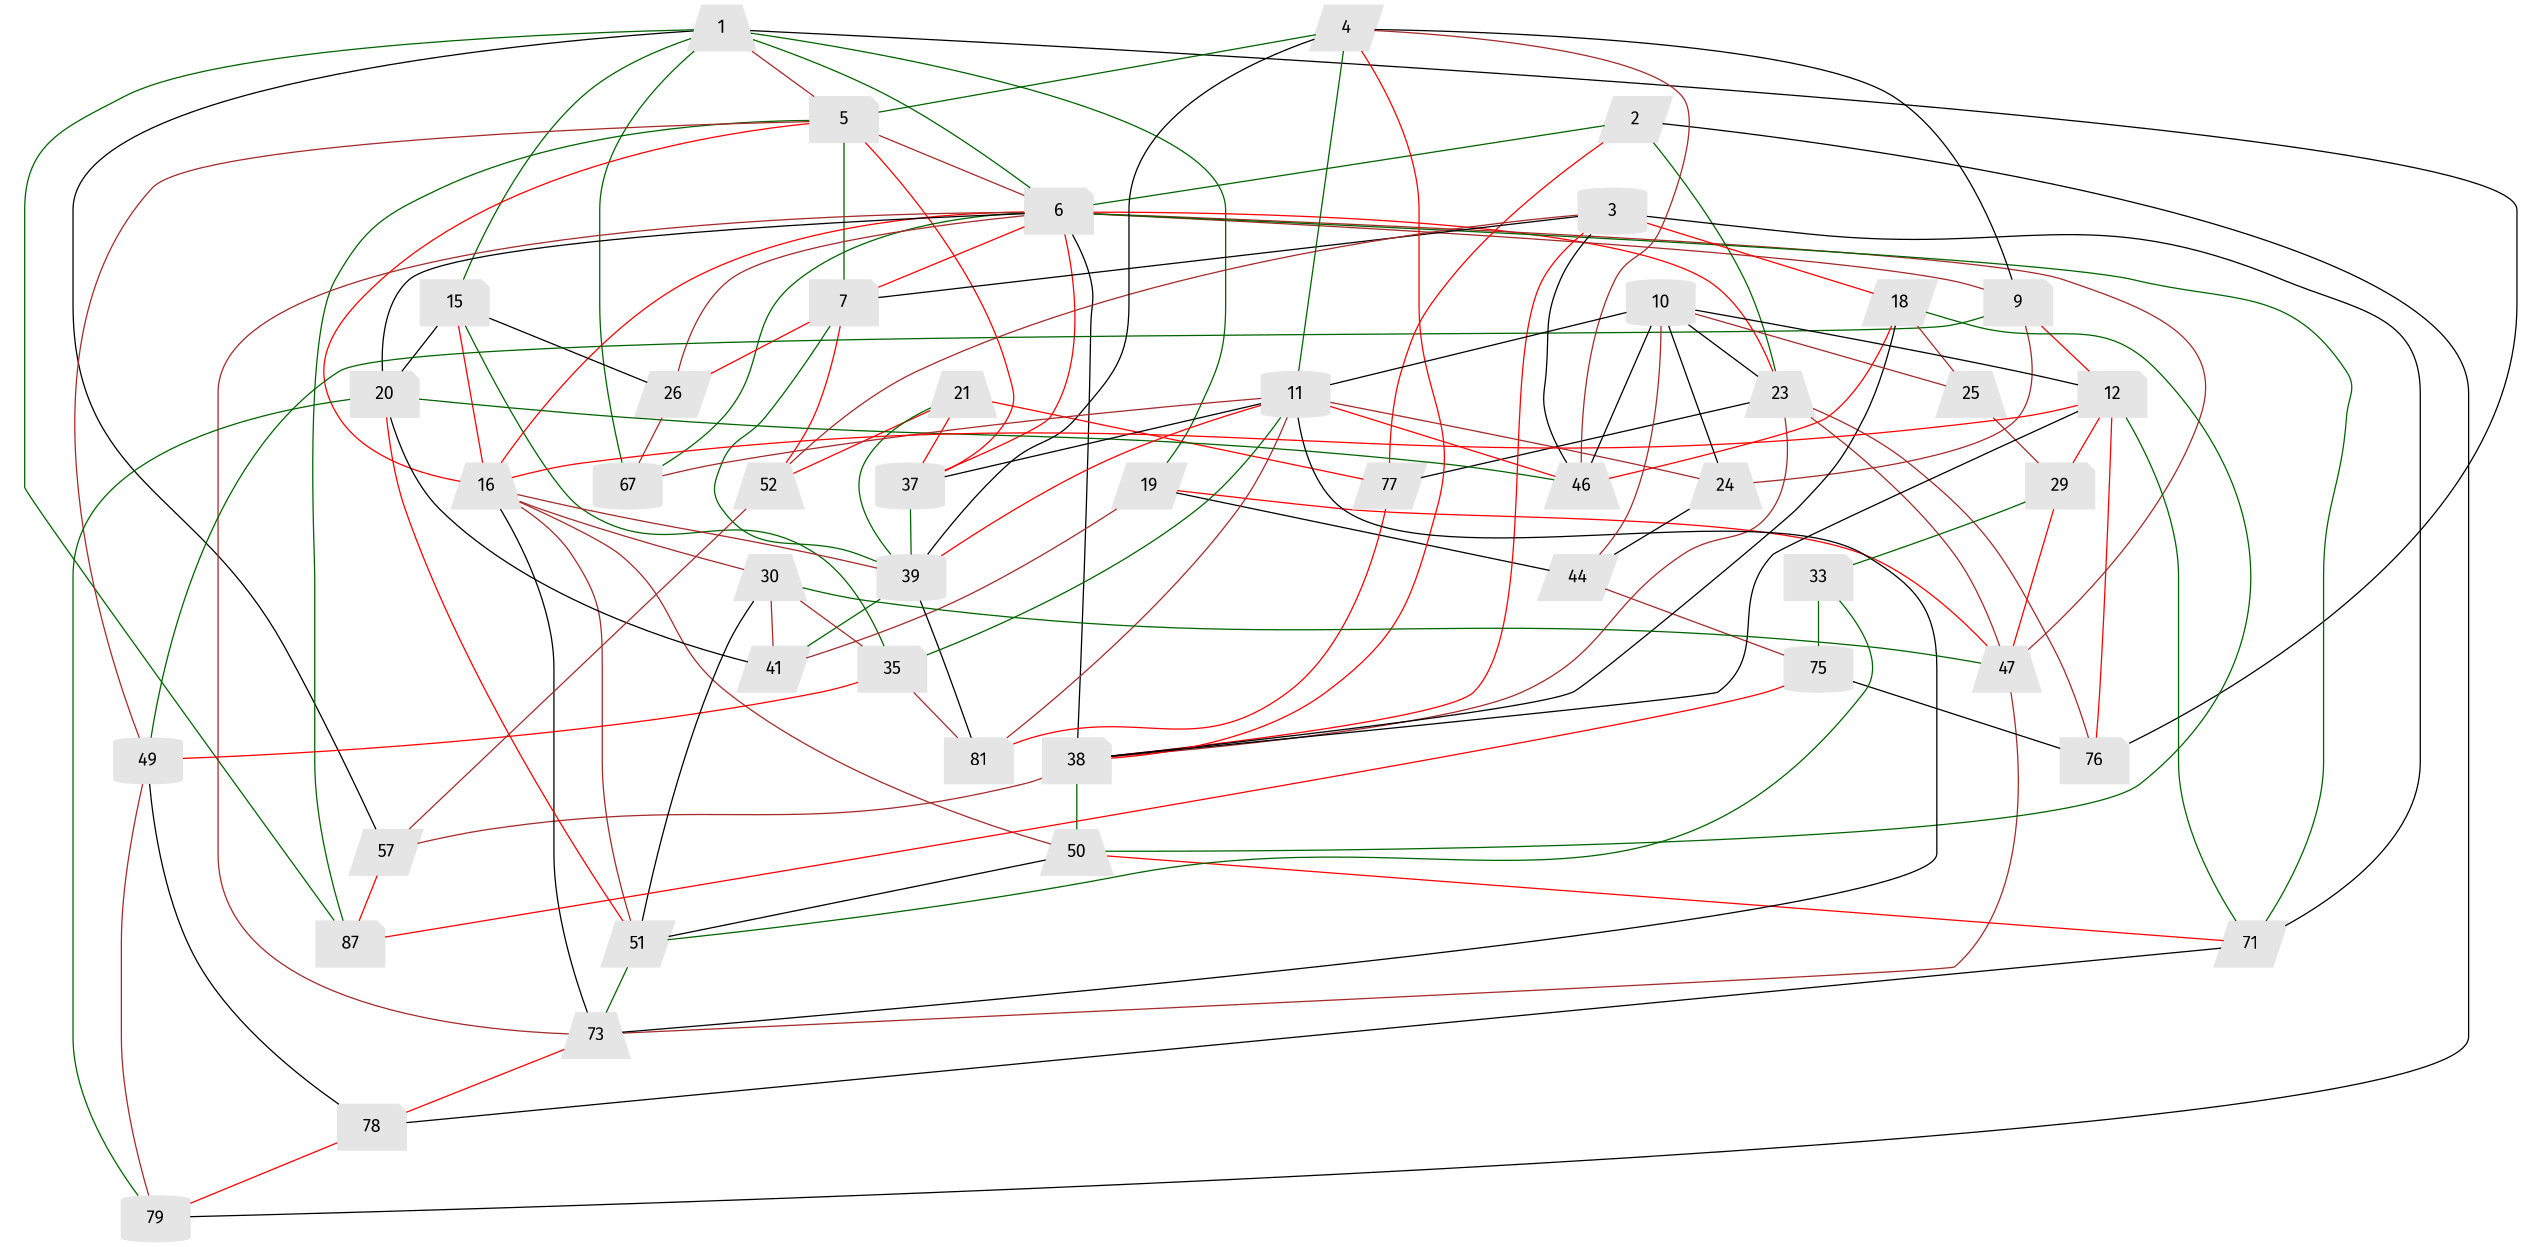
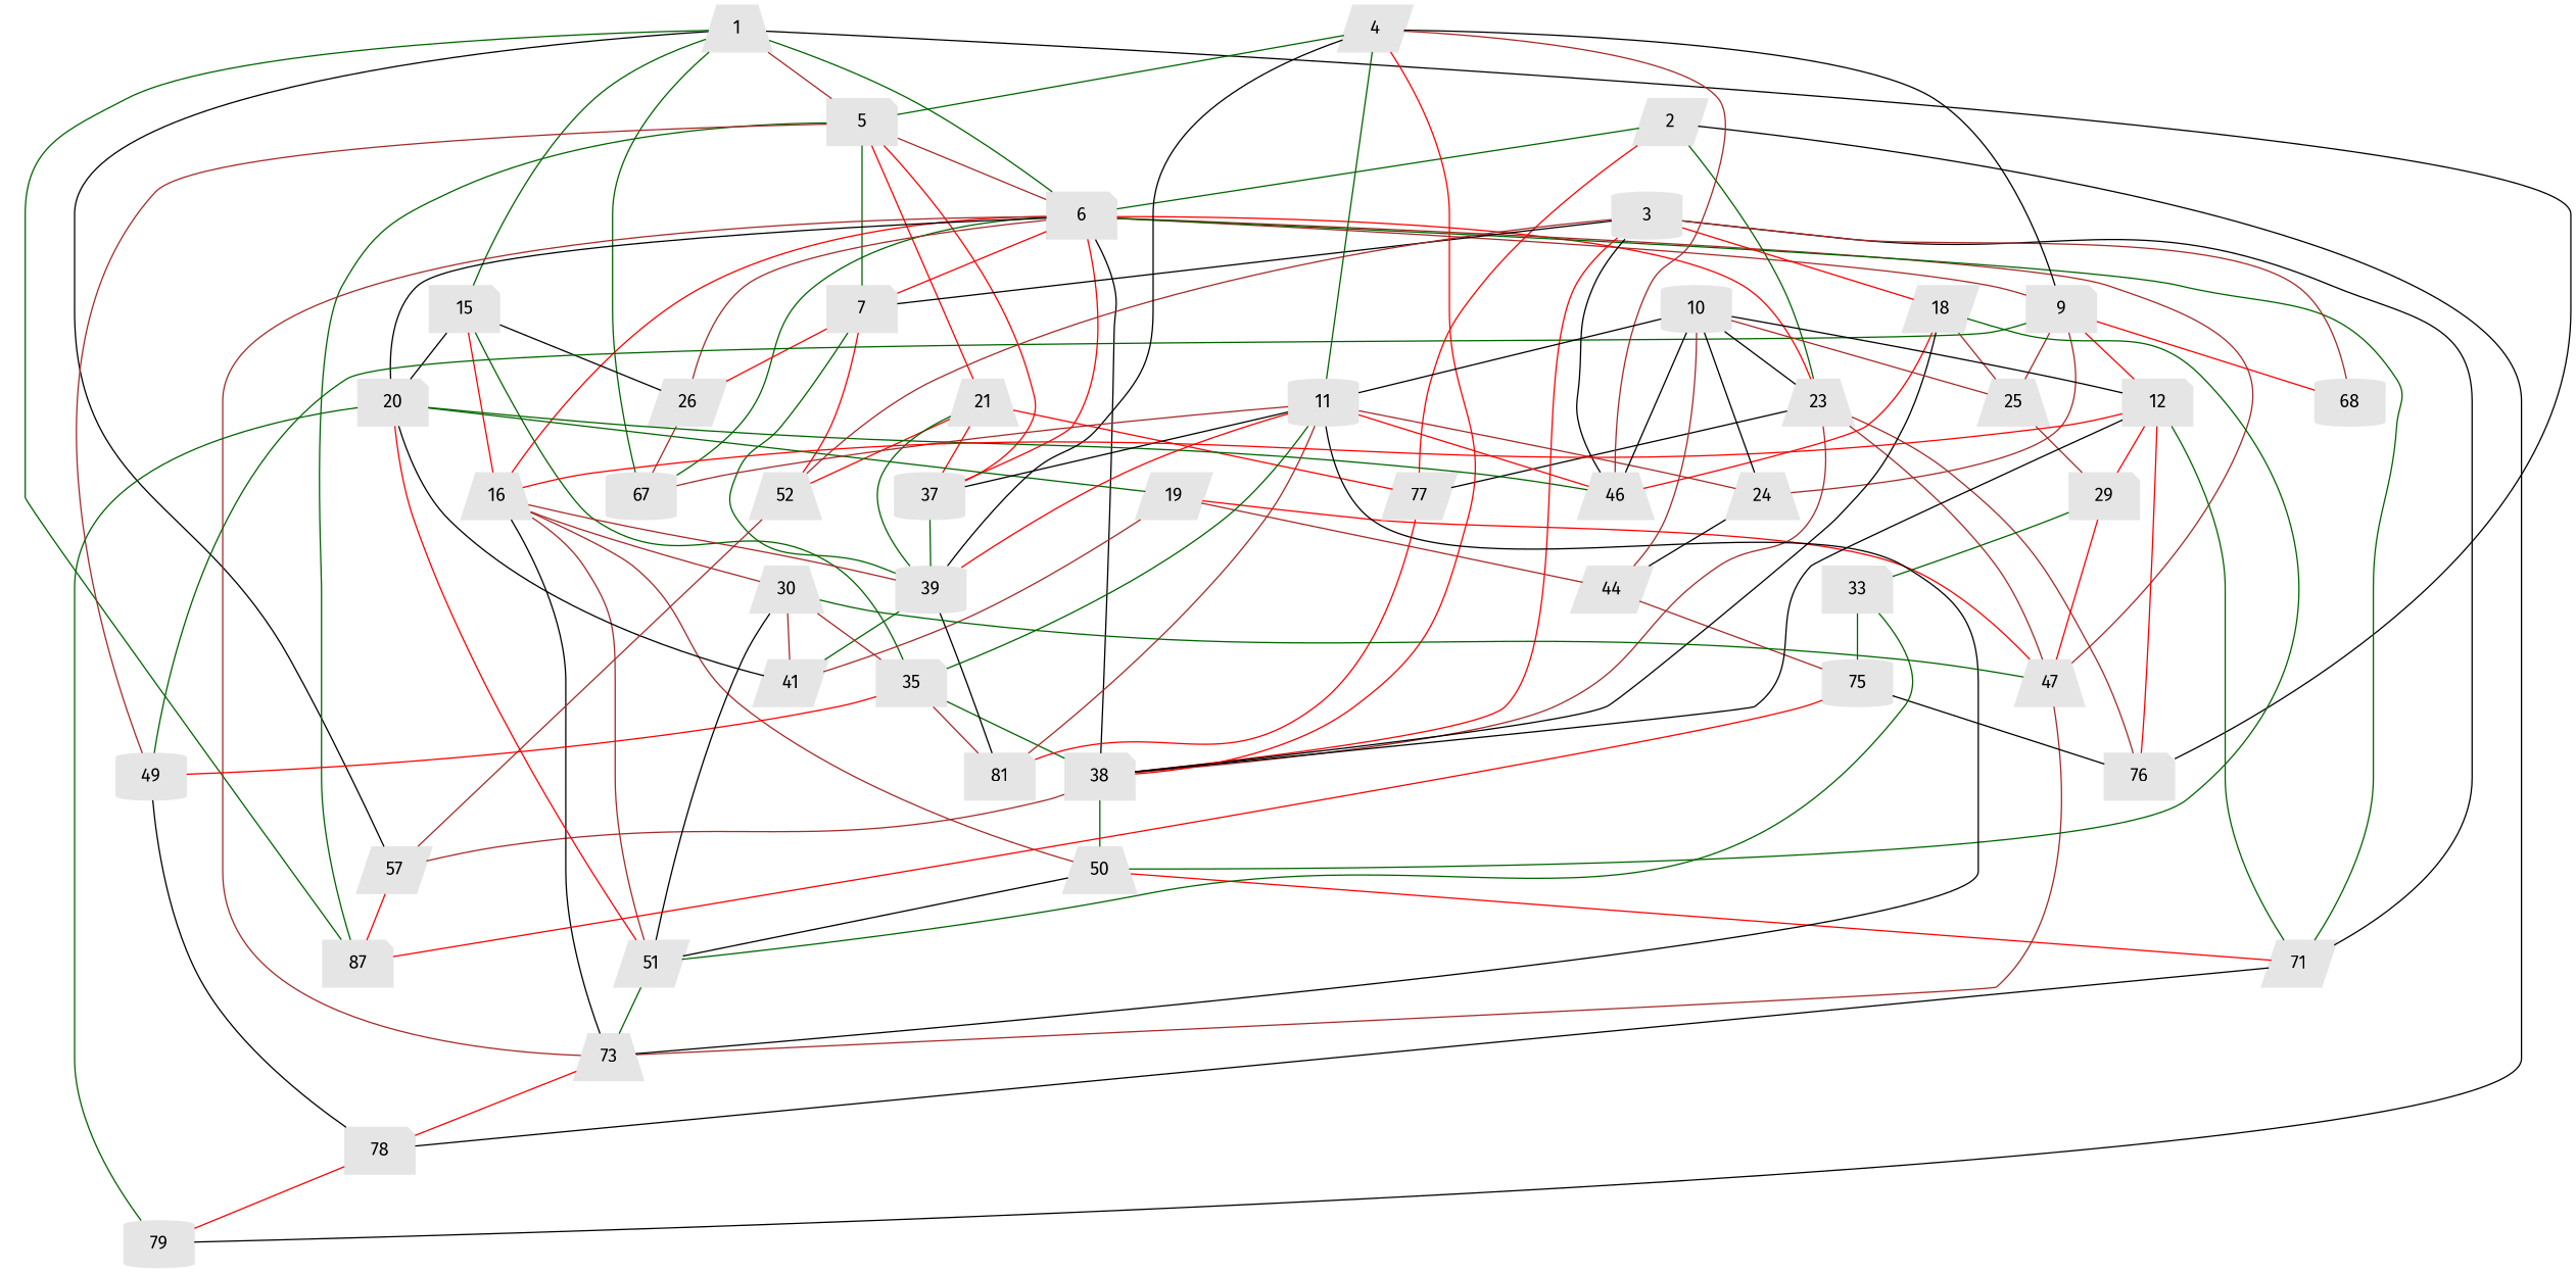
  graph {
    fontname="Fira Sans"
    node [color=gray90 fontname="Fira Sans" shape=note style=filled]
    edge [color=brown fontname="Fira Sans"]
    1 [shape=trapezium super="+8+32"]
    5 [super="+53"]
    6 [super="+31+36"]
    15 [super="+34"]
    19 [shape=parallelogram]
    57 [shape=parallelogram]
    67 [shape=cylinder]
    76
    87
    7 [super="+93"]
    21 [shape=trapezium super="+66"]
    37 [shape=cylinder super="+42"]
    49 [shape=cylinder super="+55"]
    23 [shape=trapezium super="+80+61"]
    38 [super="+64+95"]
    9 [super="+22+40"]
    16 [shape=trapezium super="+17+60"]
    20 [super="+27+62"]
    26 [shape=parallelogram]
    47 [shape=trapezium super="+70"]
    71 [shape=parallelogram]
    73 [shape=trapezium super="+90"]
    35 [super="+54"]
    44 [shape=parallelogram]
    41 [shape=parallelogram]
    2 [shape=parallelogram]
    77 [shape=parallelogram]
    79 [shape=cylinder]
    81
    3 [shape=cylinder super="+48+14"]
    18 [shape=parallelogram super="+72"]
    46 [shape=trapezium super="+89"]
    52 [shape=trapezium]
+   68 [shape=cylinder]
    39 [shape=cylinder super="+43"]
    50 [shape=trapezium super="+83"]
    25 [shape=trapezium]
    51 [shape=parallelogram super="+92"]
    4 [shape=parallelogram super="+28"]
    11 [shape=cylinder super="+86+56+63"]
    12 [super="+59+82"]
    24 [shape=trapezium]
    78
    29
    30 [shape=trapezium super="+58"]
    10 [shape=cylinder super="+13"]
    75 [shape=cylinder]
    33
    1 -- 5
    1 -- 6 [color=darkgreen]
    1 -- 15 [color=darkgreen]
-   1 -- 19 [color=darkgreen]
+   20 -- 19 [color=darkgreen]
    1 -- 57 [color=black]
    1 -- 67 [color=darkgreen]
    1 -- 76 [color=black]
    1 -- 87 [color=darkgreen]
    5 -- 6
    5 -- 87 [color=darkgreen]
    5 -- 7 [color=darkgreen]
-   5 -- 16 [color=red]
+   5 -- 21 [color=red]
    5 -- 37 [color=red]
    5 -- 49
    6 -- 67 [color=darkgreen]
    6 -- 7 [color=red]
    6 -- 37 [color=red]
    6 -- 23 [color=red]
    6 -- 38 [color=black]
    6 -- 9
    6 -- 16 [color=red]
    6 -- 20 [color=black]
    6 -- 26
    6 -- 47
    6 -- 71 [color=darkgreen]
    6 -- 73
    15 -- 16 [color=red]
    15 -- 20 [color=black weight=2]
    15 -- 26 [color=black]
    15 -- 35 [color=darkgreen]
    19 -- 47 [color=red]
-   19 -- 44 [color=black]
+   19 -- 44
    19 -- 41
    57 -- 87 [color=red]
    7 -- 26 [color=red]
    7 -- 52 [color=red]
    7 -- 39 [color=darkgreen]
    21 -- 37 [color=red weight=2]
    21 -- 77 [color=red]
    21 -- 52 [color=red]
    21 -- 39 [color=darkgreen]
    37 -- 39 [color=darkgreen]
-   49 -- 79
    49 -- 78 [color=black]
    23 -- 76
    23 -- 38
    23 -- 47
    23 -- 77 [color=black]
    38 -- 57
    38 -- 50 [color=darkgreen weight=2]
    9 -- 49 [color=darkgreen]
+   9 -- 68 [color=red weight=2]
+   9 -- 25
    9 -- 12 [color=red]
    9 -- 24
    16 -- 73 [color=black]
    16 -- 39
    16 -- 50
    16 -- 51
    16 -- 30 [weight=2]
    20 -- 41 [color=black]
    20 -- 79 [color=darkgreen]
    20 -- 46 [color=darkgreen]
    20 -- 51 [color=red]
    26 -- 67
    47 -- 73
    71 -- 78 [color=black]
    73 -- 78 [color=red]
    35 -- 49 [color=red]
+   35 -- 38 [color=darkgreen]
    35 -- 81
    44 -- 75
    2 -- 6 [color=darkgreen]
    2 -- 23 [color=darkgreen]
    2 -- 77 [color=red]
    2 -- 79 [color=black]
    77 -- 81 [color=red]
    3 -- 7 [color=black]
    3 -- 38 [color=red]
    3 -- 71 [color=black weight=2]
    3 -- 18 [color=red]
    3 -- 46 [color=black]
    3 -- 52
+   3 -- 68
    18 -- 38 [color=black]
    18 -- 46 [color=red]
    18 -- 50 [color=darkgreen]
    18 -- 25
    52 -- 57
    39 -- 41 [color=darkgreen]
    39 -- 81 [color=black]
    50 -- 71 [color=red]
    50 -- 51 [color=black]
    25 -- 29
    51 -- 73 [color=darkgreen]
    4 -- 5 [color=darkgreen]
    4 -- 38 [color=red]
    4 -- 9 [color=black]
    4 -- 46
    4 -- 39 [color=black]
    4 -- 11 [color=darkgreen]
    11 -- 67
    11 -- 37 [color=black]
    11 -- 73 [color=black]
    11 -- 35 [color=darkgreen]
    11 -- 81
    11 -- 46 [color=red]
    11 -- 39 [color=red]
    11 -- 24
    12 -- 76 [color=red]
    12 -- 38 [color=black]
    12 -- 16 [color=red]
    12 -- 71 [color=darkgreen]
    12 -- 29 [color=red]
    24 -- 44 [color=black]
    78 -- 79 [color=red]
    29 -- 47 [color=red]
    29 -- 33 [color=darkgreen]
    30 -- 47 [color=darkgreen]
    30 -- 35
    30 -- 41
    30 -- 51 [color=black]
    10 -- 23 [color=black]
    10 -- 44
    10 -- 46 [color=black]
    10 -- 25
    10 -- 11 [color=black]
    10 -- 12 [color=black]
    10 -- 24 [color=black]
    75 -- 76 [color=black]
    75 -- 87 [color=red]
    33 -- 51 [color=darkgreen]
    33 -- 75 [color=darkgreen]
  }
